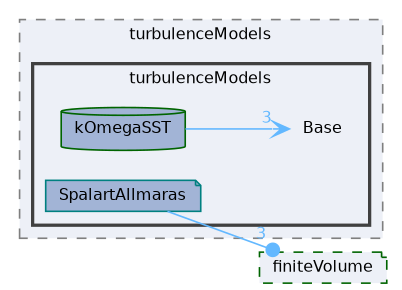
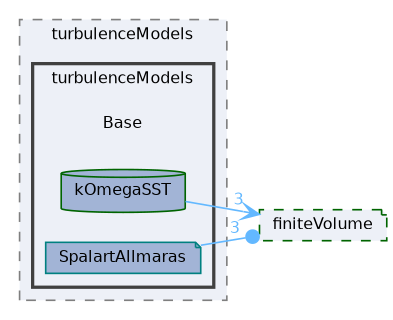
  digraph {
    compound=true
    rankdir=LR
    node [color=darkgreen fontname=Helvetica fontsize=10 shape=note fillcolor="#a2b4d6" style=filled]
    edge [color=steelblue1 fontcolor=steelblue1 fontname=Helvetica fontsize=10 headlabel=3 labeldistance=1.5 labelfontname=Helvetica labelfontsize=10]
    n1 [height=0.2 label=Base shape=plaintext width=0.4 fillcolor="" style=""]
    n2 [height=0.2 label=kOmegaSST shape=cylinder width=0.4]
    n3 [color=teal height=0.2 label=SpalartAllmaras width=0.4]
    n4 [fillcolor="#edf0f7" height=0.2 label=finiteVolume style="filled,dashed" width=0.4]
    subgraph cluster_1 {
      bgcolor="#edf0f7"
      fontname=Helvetica
      fontsize=10
      label=turbulenceModels
      pencolor=grey50
      style="filled,dashed"
      subgraph cluster_2 {
        bgcolor="#edf0f7"
        fontname=Helvetica
        fontsize=10
        label=turbulenceModels
        pencolor=grey25
        style="filled,bold"
        n1
        n2
        n3
      }
    }
-   n2 -> n1 [arrowhead=vee]
+   n2 -> n4 [arrowhead=vee]
    n3 -> n4 [arrowhead=dot]
  }
